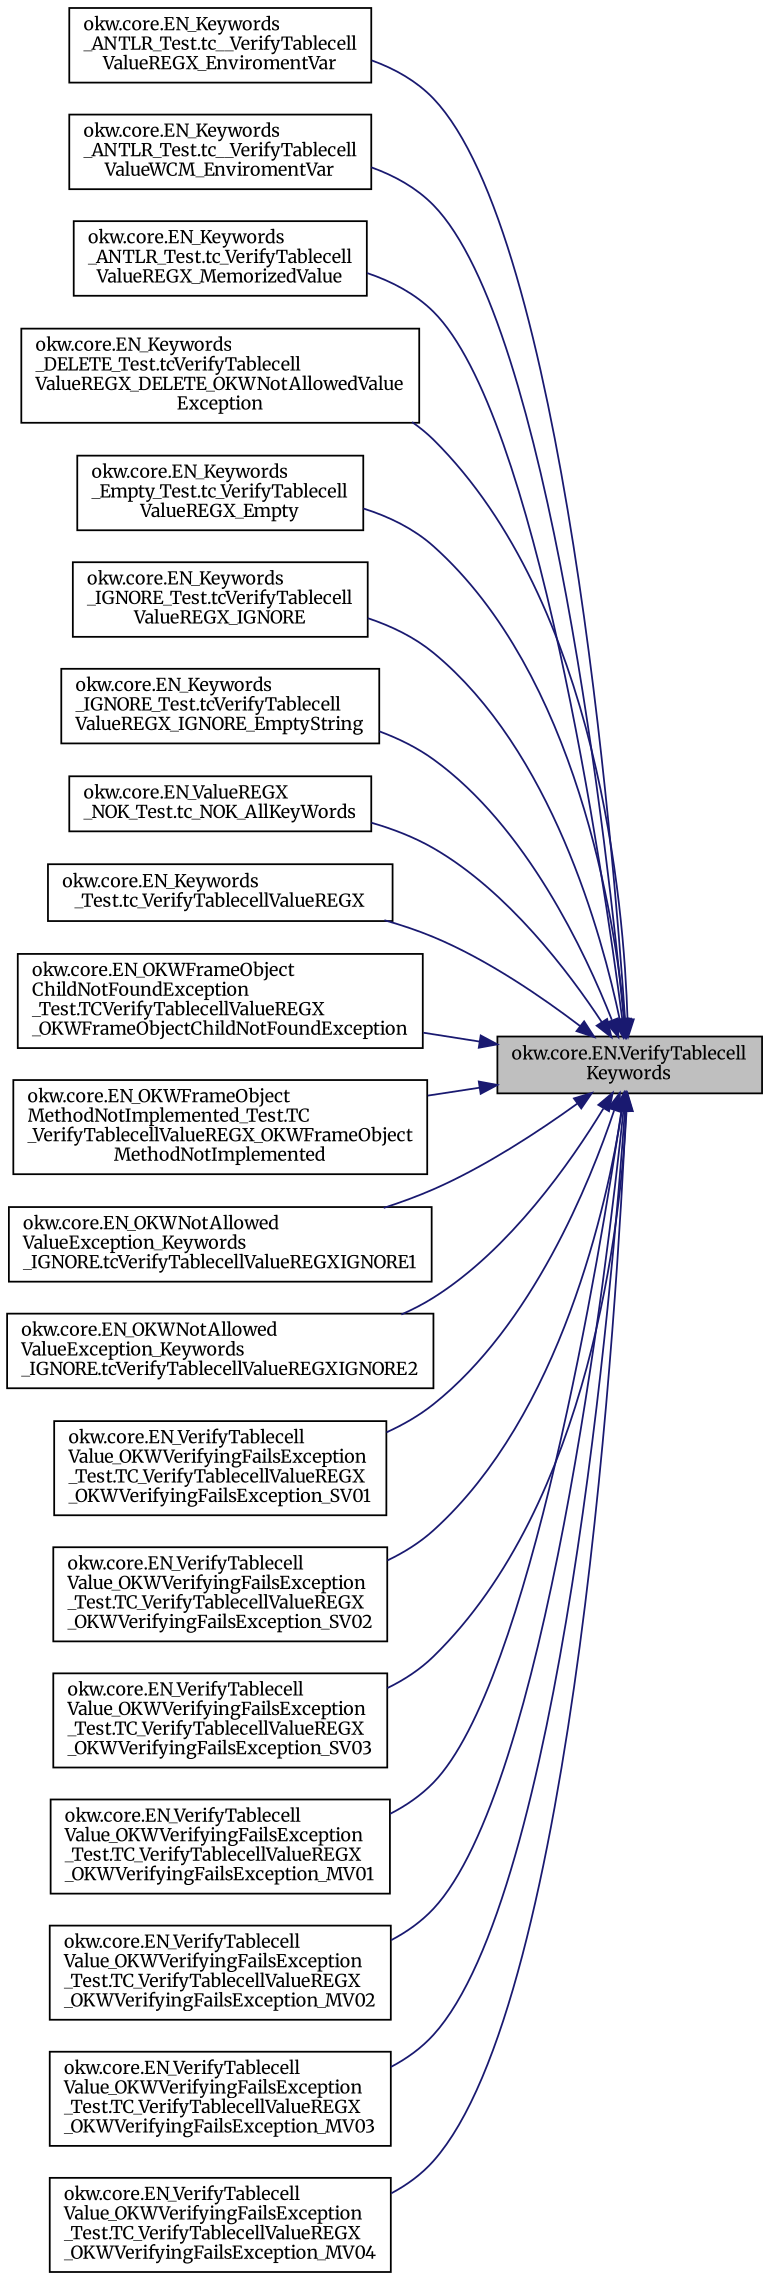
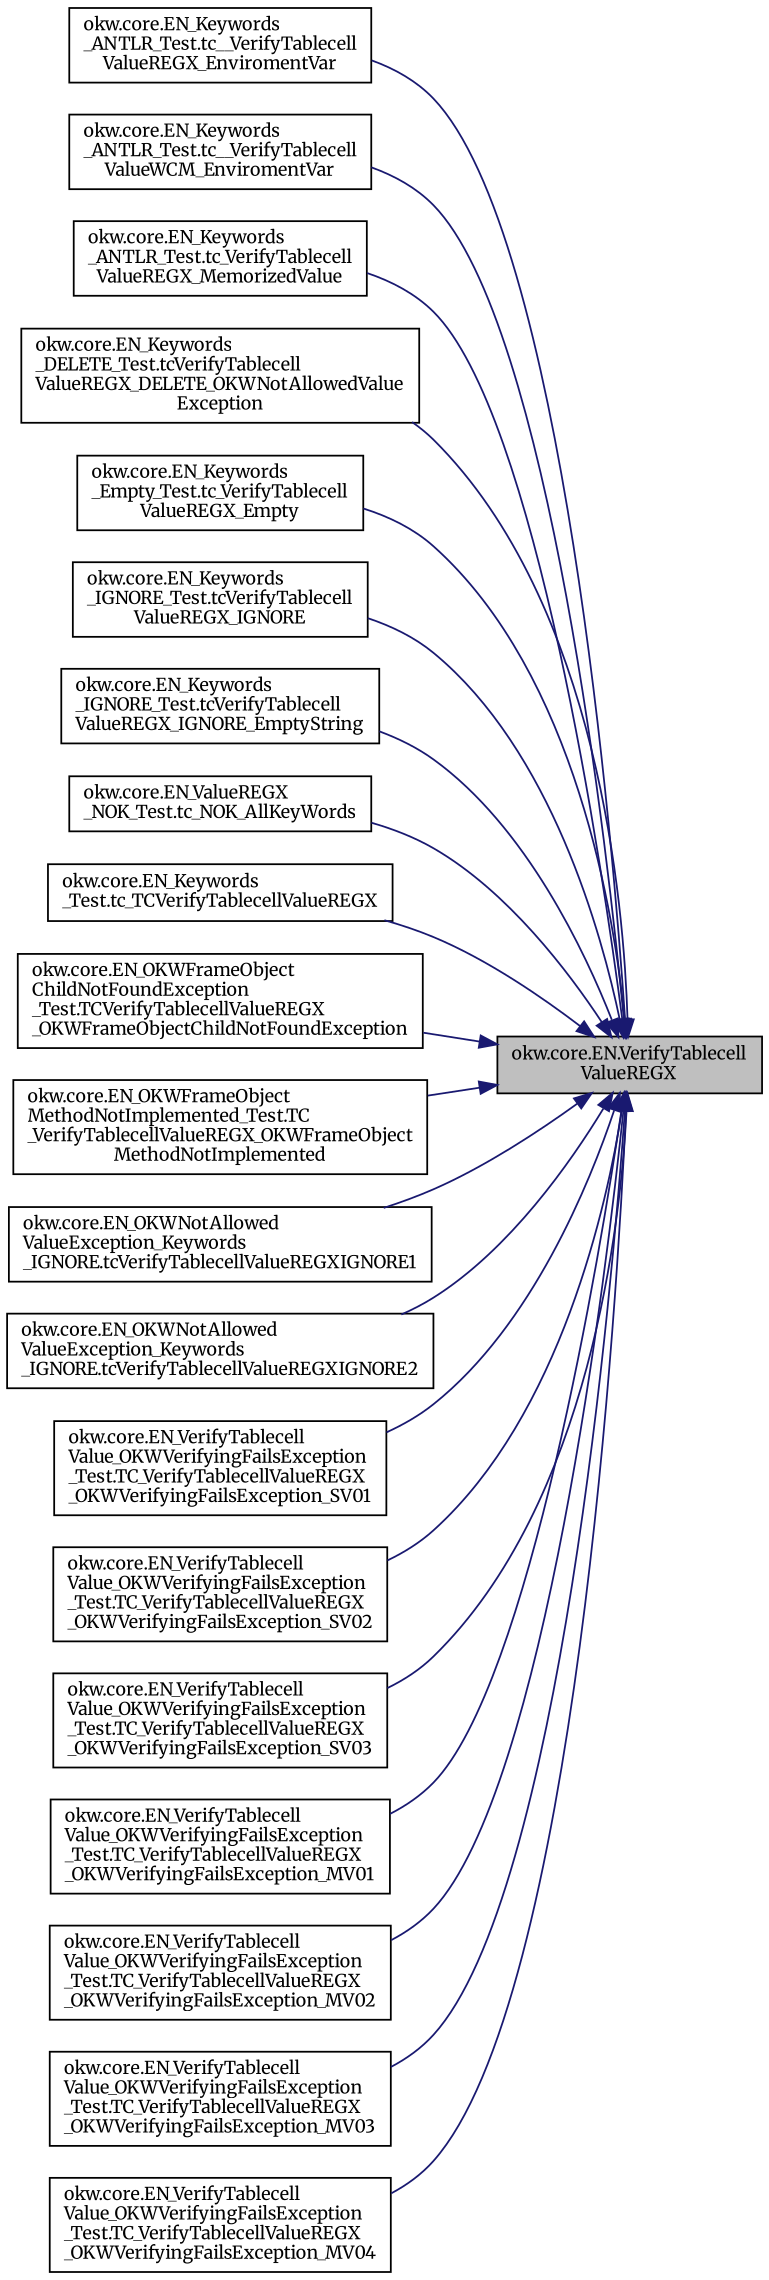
  digraph {
    fontname=Merriweather
    rankdir=RL
    node [color=black fillcolor=white fontname=Merriweather fontsize=10 shape=record style=filled]
    edge [color=midnightblue dir=back fontname=Merriweather fontsize=10 labelfontname=Helvetica labelfontsize=10 style=solid]
-   n1 [fillcolor=grey75 fontcolor=black height=0.2 label="okw.core.EN.VerifyTablecell\lKeywords" width=0.4]
+   n1 [fillcolor=grey75 fontcolor=black height=0.2 label="okw.core.EN.VerifyTablecell\lValueREGX" width=0.4]
    n2 [height=0.2 label="okw.core.EN_Keywords\l_ANTLR_Test.tc__VerifyTablecell\lValueREGX_EnviromentVar" width=0.4]
    n3 [height=0.2 label="okw.core.EN_Keywords\l_ANTLR_Test.tc__VerifyTablecell\lValueWCM_EnviromentVar" width=0.4]
    n4 [height=0.2 label="okw.core.EN_Keywords\l_ANTLR_Test.tc_VerifyTablecell\lValueREGX_MemorizedValue" width=0.4]
    n5 [height=0.2 label="okw.core.EN_Keywords\l_DELETE_Test.tcVerifyTablecell\lValueREGX_DELETE_OKWNotAllowedValue\lException" width=0.4]
    n6 [height=0.2 label="okw.core.EN_Keywords\l_Empty_Test.tc_VerifyTablecell\lValueREGX_Empty" width=0.4]
    n7 [height=0.2 label="okw.core.EN_Keywords\l_IGNORE_Test.tcVerifyTablecell\lValueREGX_IGNORE" width=0.4]
    n8 [height=0.2 label="okw.core.EN_Keywords\l_IGNORE_Test.tcVerifyTablecell\lValueREGX_IGNORE_EmptyString" width=0.4]
    n9 [height=0.2 label="okw.core.EN_ValueREGX\l_NOK_Test.tc_NOK_AllKeyWords" width=0.4]
-   n10 [height=0.2 label="okw.core.EN_Keywords\l_Test.tc_VerifyTablecellValueREGX" width=0.4]
+   n10 [height=0.2 label="okw.core.EN_Keywords\l_Test.tc_TCVerifyTablecellValueREGX" width=0.4]
    n11 [height=0.2 label="okw.core.EN_OKWFrameObject\lChildNotFoundException\l_Test.TCVerifyTablecellValueREGX\l_OKWFrameObjectChildNotFoundException" width=0.4]
    n12 [height=0.2 label="okw.core.EN_OKWFrameObject\lMethodNotImplemented_Test.TC\l_VerifyTablecellValueREGX_OKWFrameObject\lMethodNotImplemented" width=0.4]
    n13 [height=0.2 label="okw.core.EN_OKWNotAllowed\lValueException_Keywords\l_IGNORE.tcVerifyTablecellValueREGXIGNORE1" width=0.4]
    n14 [height=0.2 label="okw.core.EN_OKWNotAllowed\lValueException_Keywords\l_IGNORE.tcVerifyTablecellValueREGXIGNORE2" width=0.4]
    n15 [height=0.2 label="okw.core.EN_VerifyTablecell\lValue_OKWVerifyingFailsException\l_Test.TC_VerifyTablecellValueREGX\l_OKWVerifyingFailsException_SV01" width=0.4]
    n16 [height=0.2 label="okw.core.EN_VerifyTablecell\lValue_OKWVerifyingFailsException\l_Test.TC_VerifyTablecellValueREGX\l_OKWVerifyingFailsException_SV02" width=0.4]
    n17 [height=0.2 label="okw.core.EN_VerifyTablecell\lValue_OKWVerifyingFailsException\l_Test.TC_VerifyTablecellValueREGX\l_OKWVerifyingFailsException_SV03" width=0.4]
    n18 [height=0.2 label="okw.core.EN_VerifyTablecell\lValue_OKWVerifyingFailsException\l_Test.TC_VerifyTablecellValueREGX\l_OKWVerifyingFailsException_MV01" width=0.4]
    n19 [height=0.2 label="okw.core.EN_VerifyTablecell\lValue_OKWVerifyingFailsException\l_Test.TC_VerifyTablecellValueREGX\l_OKWVerifyingFailsException_MV02" width=0.4]
    n20 [height=0.2 label="okw.core.EN_VerifyTablecell\lValue_OKWVerifyingFailsException\l_Test.TC_VerifyTablecellValueREGX\l_OKWVerifyingFailsException_MV03" width=0.4]
    n21 [height=0.2 label="okw.core.EN_VerifyTablecell\lValue_OKWVerifyingFailsException\l_Test.TC_VerifyTablecellValueREGX\l_OKWVerifyingFailsException_MV04" width=0.4]
    n1 -> n2
    n1 -> n3
    n1 -> n4
    n1 -> n5
    n1 -> n6
    n1 -> n7
    n1 -> n8
    n1 -> n9
    n1 -> n10
    n1 -> n11
    n1 -> n12
    n1 -> n13
    n1 -> n14
    n1 -> n15
    n1 -> n16
    n1 -> n17
    n1 -> n18
    n1 -> n19
    n1 -> n20
    n1 -> n21
  }
